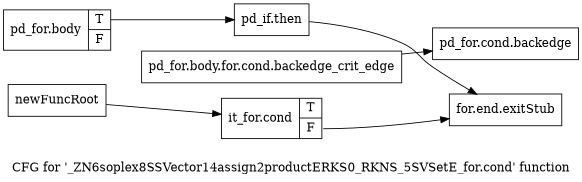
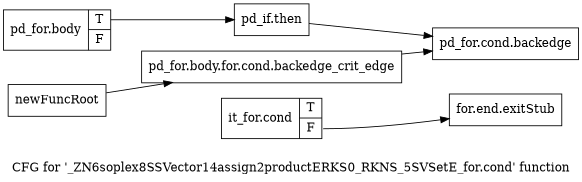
  digraph {
    label="CFG for '_ZN6soplex8SSVector14assign2productERKS0_RKNS_5SVSetE_for.cond' function"
    rankdir=LR
    node [shape=record]
    n1 [label="{newFuncRoot}"]
    n2 [label="{it_for.cond|{<s0>T|<s1>F}}"]
    n3 [label="{for.end.exitStub}"]
    n4 [label="{pd_for.body|{<s0>T|<s1>F}}"]
    n5 [label="{pd_if.then}"]
    n6 [label="{pd_for.cond.backedge}"]
    n7 [label="{pd_for.body.for.cond.backedge_crit_edge}"]
-   n1 -> n2
+   n1 -> n7
    n2 -> n3 [tailport=s1]
    n4 -> n5 [tailport=s0]
-   n5 -> n3
+   n5 -> n6
    n7 -> n6
  }
